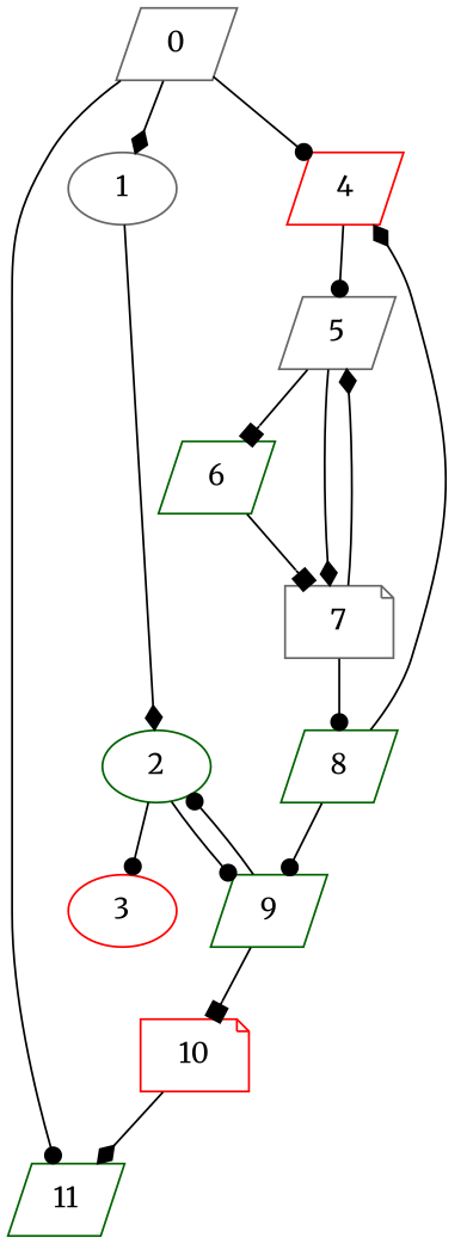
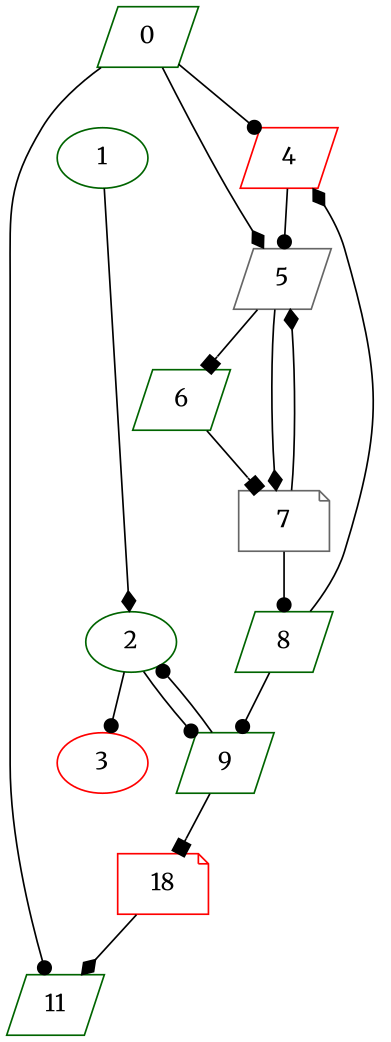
  digraph {
    fontname=Merriweather
    node [color=darkgreen fontname=Merriweather shape=parallelogram]
    edge [arrowhead=dot fontname=Merriweather]
-   0 [color=gray40]
-   1 [color=gray40 shape=ellipse]
+   0
+   1 [shape=ellipse]
    11
    4 [color=red]
    2 [shape=ellipse]
    3 [color=red shape=ellipse]
    9
-   10 [color=red shape=note]
+   10 [color=red shape=note label=18]
    5 [color=gray40]
    6
    7 [color=gray40 shape=note]
    8
-   0 -> 1 [arrowhead=diamond]
+   0 -> 5 [arrowhead=diamond]
    0 -> 11
    0 -> 4
    1 -> 2 [arrowhead=diamond]
    4 -> 5
    2 -> 3
    2 -> 9
    9 -> 2
    9 -> 10 [arrowhead=box]
    10 -> 11 [arrowhead=diamond]
    5 -> 6 [arrowhead=box]
    5 -> 7 [arrowhead=diamond]
    6 -> 7 [arrowhead=box]
    7 -> 5 [arrowhead=diamond]
    7 -> 8
    8 -> 4 [arrowhead=diamond]
    8 -> 9
  }
